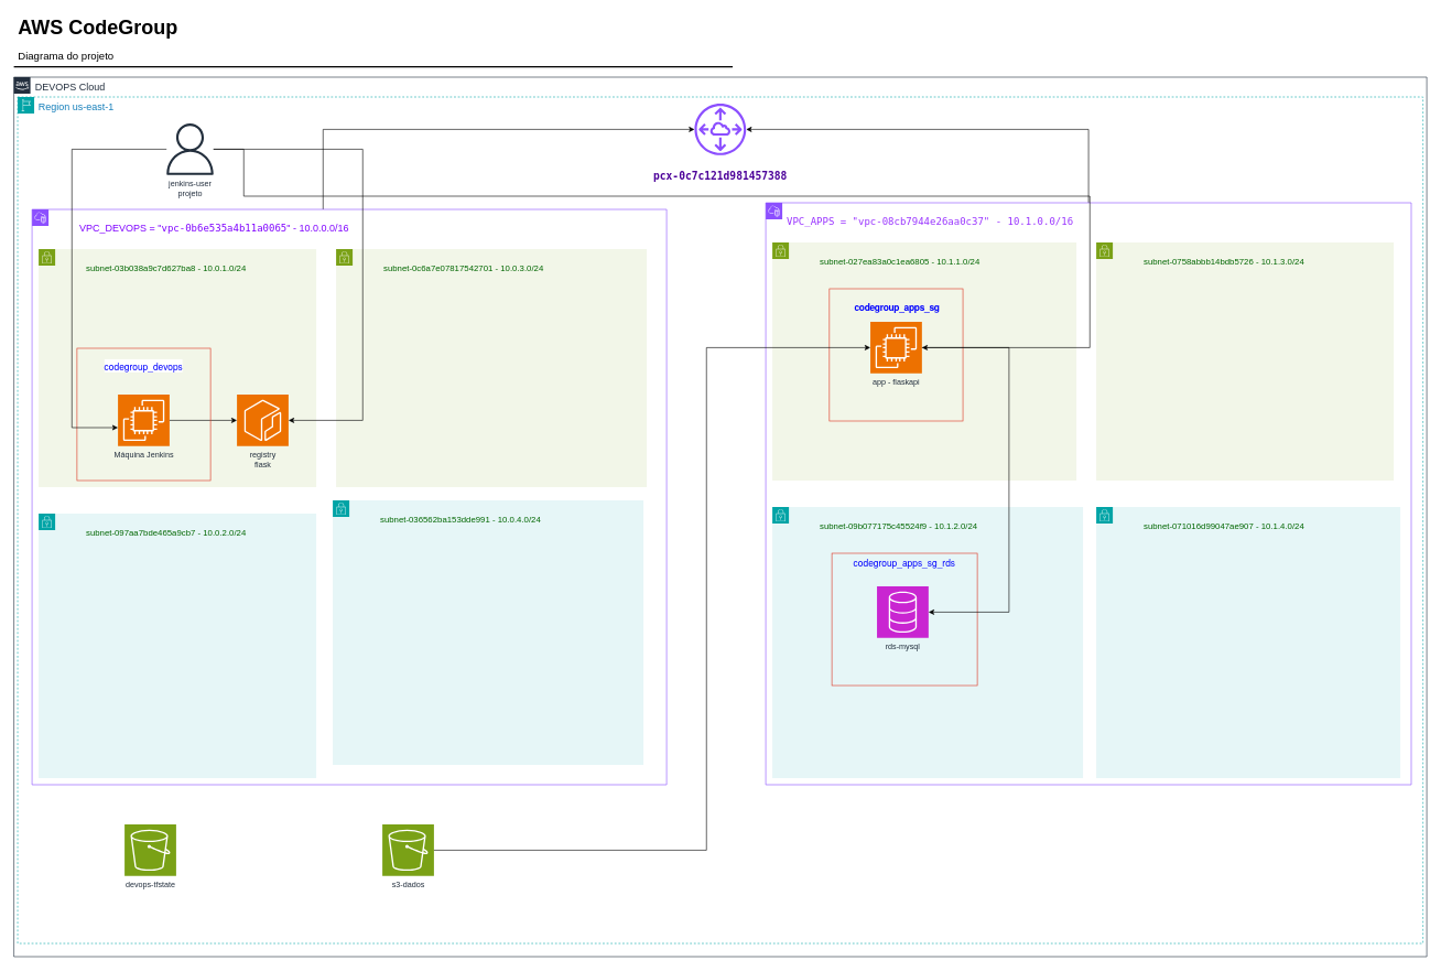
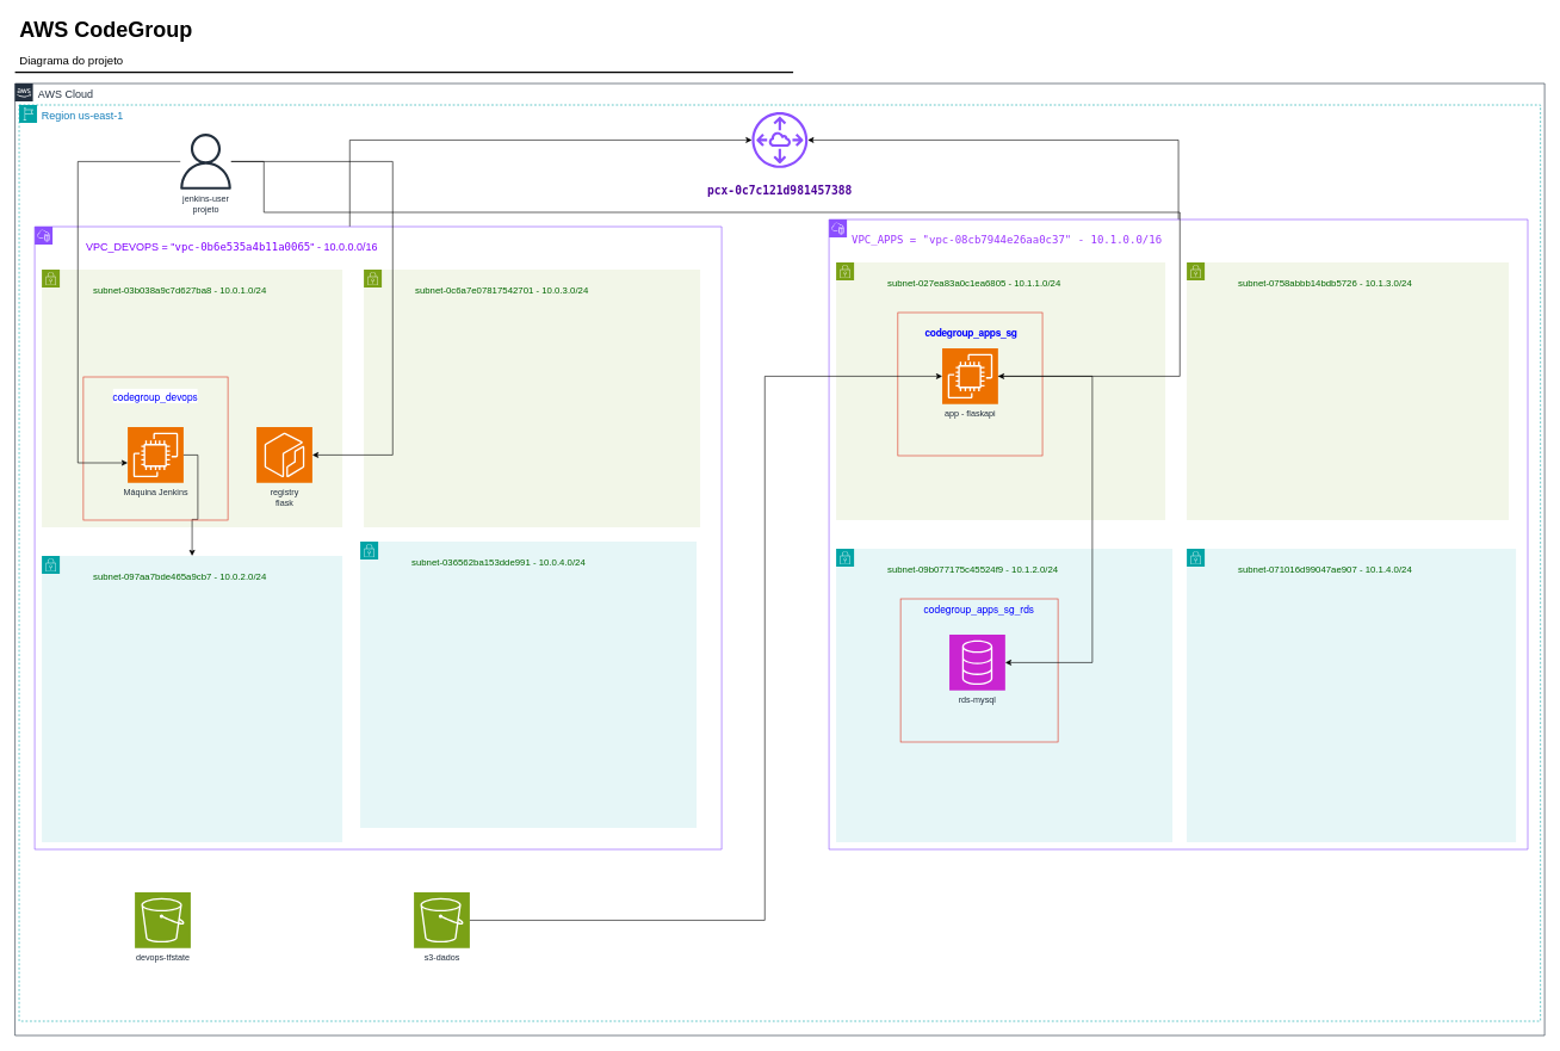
  <mxCell id="0" />
  <mxCell id="1" parent="0" />
  <mxCell id="2" value="AWS CodeGroup" style="text;html=1;resizable=0;points=[];autosize=1;align=left;verticalAlign=top;spacingTop=-4;fontSize=30;fontStyle=1" parent="1" vertex="1"><mxGeometry x="24.5" y="20.5" width="250" height="40" as="geometry" /></mxCell>
  <mxCell id="3" value="Diagrama do projeto&amp;nbsp;" style="text;html=1;resizable=0;points=[];autosize=1;align=left;verticalAlign=top;spacingTop=-4;fontSize=16" parent="1" vertex="1"><mxGeometry x="24.5" y="70.5" width="170" height="30" as="geometry" /></mxCell>
  <mxCell id="4" value="" style="line;strokeWidth=2;html=1;fontSize=14;" parent="1" vertex="1"><mxGeometry x="20.5" y="95.5" width="1087.5" height="10" as="geometry" /></mxCell>
- <mxCell id="5" value="&lt;font style=&quot;font-size: 15px;&quot;&gt;DEVOPS Cloud&lt;/font&gt;" style="points=[[0,0],[0.25,0],[0.5,0],[0.75,0],[1,0],[1,0.25],[1,0.5],[1,0.75],[1,1],[0.75,1],[0.5,1],[0.25,1],[0,1],[0,0.75],[0,0.5],[0,0.25]];outlineConnect=0;gradientColor=none;html=1;whiteSpace=wrap;fontSize=12;fontStyle=0;container=1;pointerEvents=0;collapsible=0;recursiveResize=0;shape=mxgraph.aws4.group;grIcon=mxgraph.aws4.group_aws_cloud_alt;strokeColor=#232F3E;fillColor=none;verticalAlign=top;align=left;spacingLeft=30;fontColor=#232F3E;dashed=0;" parent="1" vertex="1"><mxGeometry x="20.5" y="116" width="2137.5" height="1330" as="geometry" /></mxCell>
+ <mxCell id="5" value="&lt;font style=&quot;font-size: 15px;&quot;&gt;AWS Cloud&lt;/font&gt;" style="points=[[0,0],[0.25,0],[0.5,0],[0.75,0],[1,0],[1,0.25],[1,0.5],[1,0.75],[1,1],[0.75,1],[0.5,1],[0.25,1],[0,1],[0,0.75],[0,0.5],[0,0.25]];outlineConnect=0;gradientColor=none;html=1;whiteSpace=wrap;fontSize=12;fontStyle=0;container=1;pointerEvents=0;collapsible=0;recursiveResize=0;shape=mxgraph.aws4.group;grIcon=mxgraph.aws4.group_aws_cloud_alt;strokeColor=#232F3E;fillColor=none;verticalAlign=top;align=left;spacingLeft=30;fontColor=#232F3E;dashed=0;" parent="1" vertex="1"><mxGeometry x="20.5" y="116" width="2137.5" height="1330" as="geometry" /></mxCell>
  <mxCell id="6" value="&lt;font style=&quot;font-size: 15px;&quot;&gt;Region us-east-1&lt;/font&gt;" style="points=[[0,0],[0.25,0],[0.5,0],[0.75,0],[1,0],[1,0.25],[1,0.5],[1,0.75],[1,1],[0.75,1],[0.5,1],[0.25,1],[0,1],[0,0.75],[0,0.5],[0,0.25]];outlineConnect=0;gradientColor=none;html=1;whiteSpace=wrap;fontSize=12;fontStyle=0;container=1;pointerEvents=0;collapsible=0;recursiveResize=0;shape=mxgraph.aws4.group;grIcon=mxgraph.aws4.group_region;strokeColor=#00A4A6;fillColor=none;verticalAlign=top;align=left;spacingLeft=30;fontColor=#147EBA;dashed=1;" parent="5" vertex="1"><mxGeometry x="5.75" y="30" width="2126" height="1280" as="geometry" /></mxCell>
  <mxCell id="7" style="edgeStyle=orthogonalEdgeStyle;rounded=0;orthogonalLoop=1;jettySize=auto;html=1;" parent="6" source="8" target="28" edge="1"><mxGeometry relative="1" as="geometry"><Array as="points"><mxPoint x="462" y="49" /></Array></mxGeometry></mxCell>
  <mxCell id="8" value="&lt;blockquote&gt;&lt;font style=&quot;font-size: 15px;&quot; color=&quot;#7f00ff&quot;&gt;VPC_DEVOPS = &quot;&lt;span style=&quot;font-family: &amp;quot;Droid Sans Mono&amp;quot;, &amp;quot;monospace&amp;quot;, monospace; white-space: pre;&quot;&gt;vpc-0b6e535a4b11a0065&lt;/span&gt;&quot; - 10.0.0.0/16&lt;/font&gt;&lt;/blockquote&gt;" style="points=[[0,0],[0.25,0],[0.5,0],[0.75,0],[1,0],[1,0.25],[1,0.5],[1,0.75],[1,1],[0.75,1],[0.5,1],[0.25,1],[0,1],[0,0.75],[0,0.5],[0,0.25]];outlineConnect=0;gradientColor=none;html=1;whiteSpace=wrap;fontSize=12;fontStyle=0;container=1;pointerEvents=0;collapsible=0;recursiveResize=0;shape=mxgraph.aws4.group;grIcon=mxgraph.aws4.group_vpc2;strokeColor=#8C4FFF;fillColor=none;verticalAlign=top;align=left;spacingLeft=30;fontColor=#AAB7B8;dashed=0;" parent="6" vertex="1"><mxGeometry x="21.75" y="170" width="960" height="870" as="geometry" /></mxCell>
  <mxCell id="9" value="&lt;blockquote style=&quot;line-height: 20px; white-space: pre;&quot;&gt;&lt;font face=&quot;Helvetica&quot; color=&quot;#006600&quot; style=&quot;font-size: 13px;&quot;&gt;subnet-03b038a9c7d627ba8 - 10.0.1.0/24&lt;/font&gt;&lt;/blockquote&gt;&lt;pre style=&quot;line-height: 20px; white-space: pre;&quot;&gt;&lt;font color=&quot;#006600&quot; face=&quot;Helvetica&quot; style=&quot;font-size: 11px;&quot;&gt;&lt;br&gt;&lt;/font&gt;&lt;/pre&gt;" style="points=[[0,0],[0.25,0],[0.5,0],[0.75,0],[1,0],[1,0.25],[1,0.5],[1,0.75],[1,1],[0.75,1],[0.5,1],[0.25,1],[0,1],[0,0.75],[0,0.5],[0,0.25]];outlineConnect=0;gradientColor=none;html=1;whiteSpace=wrap;fontSize=12;fontStyle=0;container=1;pointerEvents=0;collapsible=0;recursiveResize=0;shape=mxgraph.aws4.group;grIcon=mxgraph.aws4.group_security_group;grStroke=0;strokeColor=#7AA116;fillColor=#F2F6E8;verticalAlign=top;align=left;spacingLeft=30;fontColor=#248814;dashed=0;" parent="8" vertex="1"><mxGeometry x="10" y="60" width="420" height="360" as="geometry" /></mxCell>
  <mxCell id="10" value="Máquina Jenkins&lt;div&gt;&lt;br&gt;&lt;/div&gt;" style="sketch=0;points=[[0,0,0],[0.25,0,0],[0.5,0,0],[0.75,0,0],[1,0,0],[0,1,0],[0.25,1,0],[0.5,1,0],[0.75,1,0],[1,1,0],[0,0.25,0],[0,0.5,0],[0,0.75,0],[1,0.25,0],[1,0.5,0],[1,0.75,0]];outlineConnect=0;fontColor=#232F3E;fillColor=#ED7100;strokeColor=#ffffff;dashed=0;verticalLabelPosition=bottom;verticalAlign=top;align=center;html=1;fontSize=12;fontStyle=0;aspect=fixed;shape=mxgraph.aws4.resourceIcon;resIcon=mxgraph.aws4.ec2;" parent="9" vertex="1"><mxGeometry x="120" y="220" width="78" height="78" as="geometry" /></mxCell>
  <mxCell id="11" value="registry&lt;div&gt;flask&lt;/div&gt;" style="sketch=0;points=[[0,0,0],[0.25,0,0],[0.5,0,0],[0.75,0,0],[1,0,0],[0,1,0],[0.25,1,0],[0.5,1,0],[0.75,1,0],[1,1,0],[0,0.25,0],[0,0.5,0],[0,0.75,0],[1,0.25,0],[1,0.5,0],[1,0.75,0]];outlineConnect=0;fontColor=#232F3E;fillColor=#ED7100;strokeColor=#ffffff;dashed=0;verticalLabelPosition=bottom;verticalAlign=top;align=center;html=1;fontSize=12;fontStyle=0;aspect=fixed;shape=mxgraph.aws4.resourceIcon;resIcon=mxgraph.aws4.ecr;" vertex="1" parent="9"><mxGeometry x="300" y="220" width="78" height="78" as="geometry" /></mxCell>
- <mxCell id="12" style="edgeStyle=orthogonalEdgeStyle;rounded=0;orthogonalLoop=1;jettySize=auto;html=1;exitX=1;exitY=0.5;exitDx=0;exitDy=0;exitPerimeter=0;" edge="1" parent="9" source="10" target="11"><mxGeometry relative="1" as="geometry" /></mxCell>
+ <mxCell id="12" style="edgeStyle=orthogonalEdgeStyle;rounded=0;orthogonalLoop=1;jettySize=auto;html=1;exitX=1;exitY=0.5;exitDx=0;exitDy=0;exitPerimeter=0;" edge="1" parent="9" source="10" target="15"><mxGeometry relative="1" as="geometry" /></mxCell>
  <mxCell id="13" value="&lt;blockquote&gt;&lt;span style=&quot;font-family: &amp;quot;Amazon Ember&amp;quot;, &amp;quot;Helvetica Neue&amp;quot;, Roboto, Arial, sans-serif; font-size: 14px; text-align: start; text-wrap: nowrap; background-color: rgb(255, 255, 255);&quot;&gt;&lt;font style=&quot;&quot; color=&quot;#0000ff&quot;&gt;codegroup_devops&lt;/font&gt;&lt;/span&gt;&lt;/blockquote&gt;" style="fillColor=none;strokeColor=#DD3522;verticalAlign=top;fontStyle=0;fontColor=#DD3522;whiteSpace=wrap;html=1;" vertex="1" parent="9"><mxGeometry x="58" y="150" width="202" height="200" as="geometry" /></mxCell>
  <mxCell id="14" value="&lt;blockquote style=&quot;line-height: 20px; white-space: pre;&quot;&gt;&lt;font face=&quot;Helvetica&quot; color=&quot;#006600&quot; style=&quot;font-size: 13px;&quot;&gt;subnet-0c6a7e07817542701 - 10.0.3.0/24&lt;/font&gt;&lt;/blockquote&gt;" style="points=[[0,0],[0.25,0],[0.5,0],[0.75,0],[1,0],[1,0.25],[1,0.5],[1,0.75],[1,1],[0.75,1],[0.5,1],[0.25,1],[0,1],[0,0.75],[0,0.5],[0,0.25]];outlineConnect=0;gradientColor=none;html=1;whiteSpace=wrap;fontSize=12;fontStyle=0;container=1;pointerEvents=0;collapsible=0;recursiveResize=0;shape=mxgraph.aws4.group;grIcon=mxgraph.aws4.group_security_group;grStroke=0;strokeColor=#7AA116;fillColor=#F2F6E8;verticalAlign=top;align=left;spacingLeft=30;fontColor=#248814;dashed=0;" parent="8" vertex="1"><mxGeometry x="460" y="60" width="470" height="360" as="geometry" /></mxCell>
  <mxCell id="15" value="&lt;blockquote style=&quot;line-height: 20px; white-space: pre;&quot;&gt;&lt;font face=&quot;Helvetica&quot; color=&quot;#006600&quot; style=&quot;font-size: 13px;&quot;&gt;subnet-097aa7bde465a9cb7 - 10.0.2.0/24&lt;/font&gt;&lt;/blockquote&gt;" style="points=[[0,0],[0.25,0],[0.5,0],[0.75,0],[1,0],[1,0.25],[1,0.5],[1,0.75],[1,1],[0.75,1],[0.5,1],[0.25,1],[0,1],[0,0.75],[0,0.5],[0,0.25]];outlineConnect=0;gradientColor=none;html=1;whiteSpace=wrap;fontSize=12;fontStyle=0;container=1;pointerEvents=0;collapsible=0;recursiveResize=0;shape=mxgraph.aws4.group;grIcon=mxgraph.aws4.group_security_group;grStroke=0;strokeColor=#00A4A6;fillColor=#E6F6F7;verticalAlign=top;align=left;spacingLeft=30;fontColor=#147EBA;dashed=0;" parent="8" vertex="1"><mxGeometry x="10" y="460" width="420" height="400" as="geometry" /></mxCell>
  <mxCell id="16" value="&lt;blockquote style=&quot;line-height: 20px; white-space: pre;&quot;&gt;&lt;font face=&quot;Helvetica&quot; style=&quot;font-size: 13px;&quot; color=&quot;#006600&quot;&gt;subnet-036562ba153dde991 - 10.0.4.0/24&lt;/font&gt;&lt;/blockquote&gt;" style="points=[[0,0],[0.25,0],[0.5,0],[0.75,0],[1,0],[1,0.25],[1,0.5],[1,0.75],[1,1],[0.75,1],[0.5,1],[0.25,1],[0,1],[0,0.75],[0,0.5],[0,0.25]];outlineConnect=0;gradientColor=none;html=1;whiteSpace=wrap;fontSize=12;fontStyle=0;container=1;pointerEvents=0;collapsible=0;recursiveResize=0;shape=mxgraph.aws4.group;grIcon=mxgraph.aws4.group_security_group;grStroke=0;strokeColor=#00A4A6;fillColor=#E6F6F7;verticalAlign=top;align=left;spacingLeft=30;fontColor=#147EBA;dashed=0;" parent="8" vertex="1"><mxGeometry x="455" y="440" width="470" height="400" as="geometry" /></mxCell>
  <mxCell id="17" style="edgeStyle=orthogonalEdgeStyle;rounded=0;orthogonalLoop=1;jettySize=auto;html=1;" parent="6" source="18" target="28" edge="1"><mxGeometry relative="1" as="geometry"><Array as="points"><mxPoint x="1620" y="49" /></Array></mxGeometry></mxCell>
  <mxCell id="18" value="&lt;pre&gt;&lt;font style=&quot;font-size: 15px;&quot; color=&quot;#9933ff&quot;&gt;VPC_APPS = &quot;vpc-08cb7944e26aa0c37&quot; - 10.1.0.0/16&lt;/font&gt;&lt;br&gt;&lt;/pre&gt;" style="points=[[0,0],[0.25,0],[0.5,0],[0.75,0],[1,0],[1,0.25],[1,0.5],[1,0.75],[1,1],[0.75,1],[0.5,1],[0.25,1],[0,1],[0,0.75],[0,0.5],[0,0.25]];outlineConnect=0;gradientColor=none;html=1;whiteSpace=wrap;fontSize=12;fontStyle=0;container=1;pointerEvents=0;collapsible=0;recursiveResize=0;shape=mxgraph.aws4.group;grIcon=mxgraph.aws4.group_vpc2;strokeColor=#8C4FFF;fillColor=none;verticalAlign=top;align=left;spacingLeft=30;fontColor=#AAB7B8;dashed=0;" parent="6" vertex="1"><mxGeometry x="1131.75" y="160" width="976.5" height="880" as="geometry" /></mxCell>
  <mxCell id="19" value="&lt;blockquote style=&quot;line-height: 20px; white-space: pre;&quot;&gt;&lt;font face=&quot;Helvetica&quot; color=&quot;#006600&quot; style=&quot;font-size: 13px;&quot;&gt;subnet-027ea83a0c1ea6805 - 10.1.1.0/24&lt;/font&gt;&lt;/blockquote&gt;" style="points=[[0,0],[0.25,0],[0.5,0],[0.75,0],[1,0],[1,0.25],[1,0.5],[1,0.75],[1,1],[0.75,1],[0.5,1],[0.25,1],[0,1],[0,0.75],[0,0.5],[0,0.25]];outlineConnect=0;gradientColor=none;html=1;whiteSpace=wrap;fontSize=12;fontStyle=0;container=1;pointerEvents=0;collapsible=0;recursiveResize=0;shape=mxgraph.aws4.group;grIcon=mxgraph.aws4.group_security_group;grStroke=0;strokeColor=#7AA116;fillColor=#F2F6E8;verticalAlign=top;align=left;spacingLeft=30;fontColor=#248814;dashed=0;" parent="18" vertex="1"><mxGeometry x="10" y="60" width="460" height="360" as="geometry" /></mxCell>
  <mxCell id="20" value="app - flaskapi&lt;div&gt;&lt;br&gt;&lt;/div&gt;" style="sketch=0;points=[[0,0,0],[0.25,0,0],[0.5,0,0],[0.75,0,0],[1,0,0],[0,1,0],[0.25,1,0],[0.5,1,0],[0.75,1,0],[1,1,0],[0,0.25,0],[0,0.5,0],[0,0.75,0],[1,0.25,0],[1,0.5,0],[1,0.75,0]];outlineConnect=0;fontColor=#232F3E;fillColor=#ED7100;strokeColor=#ffffff;dashed=0;verticalLabelPosition=bottom;verticalAlign=top;align=center;html=1;fontSize=12;fontStyle=0;aspect=fixed;shape=mxgraph.aws4.resourceIcon;resIcon=mxgraph.aws4.ec2;" parent="19" vertex="1"><mxGeometry x="148.25" y="120" width="78" height="78" as="geometry" /></mxCell>
  <mxCell id="21" value="&lt;blockquote&gt;&lt;span style=&quot;font-family: &amp;quot;Amazon Ember&amp;quot;, &amp;quot;Helvetica Neue&amp;quot;, Roboto, Arial, sans-serif; font-weight: 700; letter-spacing: -0.48px; text-align: start;&quot;&gt;&lt;font color=&quot;#0000ff&quot; style=&quot;font-size: 14px;&quot;&gt;&amp;nbsp;codegroup_apps_sg&lt;/font&gt;&lt;/span&gt;&lt;/blockquote&gt;" style="fillColor=none;strokeColor=#DD3522;verticalAlign=top;fontStyle=0;fontColor=#DD3522;whiteSpace=wrap;html=1;" vertex="1" parent="19"><mxGeometry x="86.25" y="70" width="202" height="200" as="geometry" /></mxCell>
  <mxCell id="22" value="&lt;blockquote style=&quot;line-height: 20px; white-space: pre;&quot;&gt;&lt;font color=&quot;#006600&quot; style=&quot;font-size: 13px;&quot; face=&quot;Helvetica&quot;&gt;subnet-0758abbb14bdb5726 - 10.1.3.0/24&lt;/font&gt;&lt;/blockquote&gt;" style="points=[[0,0],[0.25,0],[0.5,0],[0.75,0],[1,0],[1,0.25],[1,0.5],[1,0.75],[1,1],[0.75,1],[0.5,1],[0.25,1],[0,1],[0,0.75],[0,0.5],[0,0.25]];outlineConnect=0;gradientColor=none;html=1;whiteSpace=wrap;fontSize=12;fontStyle=0;container=1;pointerEvents=0;collapsible=0;recursiveResize=0;shape=mxgraph.aws4.group;grIcon=mxgraph.aws4.group_security_group;grStroke=0;strokeColor=#7AA116;fillColor=#F2F6E8;verticalAlign=top;align=left;spacingLeft=30;fontColor=#248814;dashed=0;" parent="18" vertex="1"><mxGeometry x="500" y="60" width="450" height="360" as="geometry" /></mxCell>
  <mxCell id="23" value="&lt;blockquote style=&quot;line-height: 20px; white-space: pre;&quot;&gt;&lt;font color=&quot;#006600&quot; style=&quot;font-size: 13px;&quot; face=&quot;Helvetica&quot;&gt;subnet-09b077175c45524f9 - 10.1.2.0/24&lt;/font&gt;&lt;/blockquote&gt;" style="points=[[0,0],[0.25,0],[0.5,0],[0.75,0],[1,0],[1,0.25],[1,0.5],[1,0.75],[1,1],[0.75,1],[0.5,1],[0.25,1],[0,1],[0,0.75],[0,0.5],[0,0.25]];outlineConnect=0;gradientColor=none;html=1;whiteSpace=wrap;fontSize=12;fontStyle=0;container=1;pointerEvents=0;collapsible=0;recursiveResize=0;shape=mxgraph.aws4.group;grIcon=mxgraph.aws4.group_security_group;grStroke=0;strokeColor=#00A4A6;fillColor=#E6F6F7;verticalAlign=top;align=left;spacingLeft=30;fontColor=#147EBA;dashed=0;" parent="18" vertex="1"><mxGeometry x="10" y="460" width="470" height="410" as="geometry" /></mxCell>
  <mxCell id="24" value="rds-mysql&lt;div&gt;&lt;br&gt;&lt;/div&gt;" style="sketch=0;points=[[0,0,0],[0.25,0,0],[0.5,0,0],[0.75,0,0],[1,0,0],[0,1,0],[0.25,1,0],[0.5,1,0],[0.75,1,0],[1,1,0],[0,0.25,0],[0,0.5,0],[0,0.75,0],[1,0.25,0],[1,0.5,0],[1,0.75,0]];outlineConnect=0;fontColor=#232F3E;fillColor=#C925D1;strokeColor=#ffffff;dashed=0;verticalLabelPosition=bottom;verticalAlign=top;align=center;html=1;fontSize=12;fontStyle=0;aspect=fixed;shape=mxgraph.aws4.resourceIcon;resIcon=mxgraph.aws4.database;" parent="23" vertex="1"><mxGeometry x="158.25" y="120" width="78" height="78" as="geometry" /></mxCell>
  <mxCell id="25" value="&lt;span style=&quot;font-family: &amp;quot;Amazon Ember&amp;quot;, &amp;quot;Helvetica Neue&amp;quot;, Roboto, Arial, sans-serif; font-size: 14px; text-align: start; text-wrap: nowrap;&quot;&gt;&lt;font style=&quot;&quot; color=&quot;#0000ff&quot;&gt;codegroup_apps_sg_rds&lt;/font&gt;&lt;/span&gt;" style="fillColor=none;strokeColor=#DD3522;verticalAlign=top;fontStyle=0;fontColor=#DD3522;whiteSpace=wrap;html=1;" vertex="1" parent="23"><mxGeometry x="90" y="70" width="220" height="200" as="geometry" /></mxCell>
  <mxCell id="26" value="&lt;blockquote style=&quot;line-height: 20px; white-space: pre;&quot;&gt;&lt;font color=&quot;#006600&quot; style=&quot;font-size: 13px;&quot; face=&quot;Helvetica&quot;&gt;subnet-071016d99047ae907 - 10.1.4.0/24&lt;/font&gt;&lt;/blockquote&gt;" style="points=[[0,0],[0.25,0],[0.5,0],[0.75,0],[1,0],[1,0.25],[1,0.5],[1,0.75],[1,1],[0.75,1],[0.5,1],[0.25,1],[0,1],[0,0.75],[0,0.5],[0,0.25]];outlineConnect=0;gradientColor=none;html=1;whiteSpace=wrap;fontSize=12;fontStyle=0;container=1;pointerEvents=0;collapsible=0;recursiveResize=0;shape=mxgraph.aws4.group;grIcon=mxgraph.aws4.group_security_group;grStroke=0;strokeColor=#00A4A6;fillColor=#E6F6F7;verticalAlign=top;align=left;spacingLeft=30;fontColor=#147EBA;dashed=0;" parent="18" vertex="1"><mxGeometry x="500" y="460" width="460" height="410" as="geometry" /></mxCell>
  <mxCell id="27" style="edgeStyle=orthogonalEdgeStyle;rounded=0;orthogonalLoop=1;jettySize=auto;html=1;entryX=1;entryY=0.5;entryDx=0;entryDy=0;entryPerimeter=0;" parent="18" source="20" target="24" edge="1"><mxGeometry relative="1" as="geometry"><Array as="points"><mxPoint x="368" y="219" /><mxPoint x="368" y="619" /></Array></mxGeometry></mxCell>
  <mxCell id="28" value="&lt;div style=&quot;font-family: &amp;quot;Droid Sans Mono&amp;quot;, &amp;quot;monospace&amp;quot;, monospace; font-weight: normal; line-height: 20px; white-space: pre;&quot;&gt;&lt;h2 style=&quot;&quot;&gt;&lt;font color=&quot;#4c0099&quot; style=&quot;font-size: 16px;&quot;&gt;pcx-0c7c121d981457388&lt;/font&gt;&lt;/h2&gt;&lt;/div&gt;" style="sketch=0;outlineConnect=0;fontColor=#232F3E;gradientColor=none;fillColor=#8C4FFF;strokeColor=none;dashed=0;verticalLabelPosition=bottom;verticalAlign=top;align=center;html=1;fontSize=12;fontStyle=0;aspect=fixed;pointerEvents=1;shape=mxgraph.aws4.peering;" parent="6" vertex="1"><mxGeometry x="1024" y="10" width="78" height="78" as="geometry" /></mxCell>
  <mxCell id="29" value="devops-tfstate" style="sketch=0;points=[[0,0,0],[0.25,0,0],[0.5,0,0],[0.75,0,0],[1,0,0],[0,1,0],[0.25,1,0],[0.5,1,0],[0.75,1,0],[1,1,0],[0,0.25,0],[0,0.5,0],[0,0.75,0],[1,0.25,0],[1,0.5,0],[1,0.75,0]];outlineConnect=0;fontColor=#232F3E;fillColor=#7AA116;strokeColor=#ffffff;dashed=0;verticalLabelPosition=bottom;verticalAlign=top;align=center;html=1;fontSize=12;fontStyle=0;aspect=fixed;shape=mxgraph.aws4.resourceIcon;resIcon=mxgraph.aws4.s3;" vertex="1" parent="6"><mxGeometry x="161.75" y="1100" width="78" height="78" as="geometry" /></mxCell>
  <mxCell id="30" value="s3-dados" style="sketch=0;points=[[0,0,0],[0.25,0,0],[0.5,0,0],[0.75,0,0],[1,0,0],[0,1,0],[0.25,1,0],[0.5,1,0],[0.75,1,0],[1,1,0],[0,0.25,0],[0,0.5,0],[0,0.75,0],[1,0.25,0],[1,0.5,0],[1,0.75,0]];outlineConnect=0;fontColor=#232F3E;fillColor=#7AA116;strokeColor=#ffffff;dashed=0;verticalLabelPosition=bottom;verticalAlign=top;align=center;html=1;fontSize=12;fontStyle=0;aspect=fixed;shape=mxgraph.aws4.resourceIcon;resIcon=mxgraph.aws4.s3;" vertex="1" parent="6"><mxGeometry x="551.75" y="1100" width="78" height="78" as="geometry" /></mxCell>
  <mxCell id="31" style="edgeStyle=orthogonalEdgeStyle;rounded=0;orthogonalLoop=1;jettySize=auto;html=1;entryX=0;entryY=0.5;entryDx=0;entryDy=0;entryPerimeter=0;" edge="1" parent="6" source="30" target="20"><mxGeometry relative="1" as="geometry"><Array as="points"><mxPoint x="1042" y="1139" /><mxPoint x="1042" y="379" /></Array></mxGeometry></mxCell>
  <mxCell id="32" style="edgeStyle=orthogonalEdgeStyle;rounded=0;orthogonalLoop=1;jettySize=auto;html=1;" edge="1" parent="6" source="34" target="10"><mxGeometry relative="1" as="geometry"><Array as="points"><mxPoint x="82" y="79" /><mxPoint x="82" y="500" /></Array></mxGeometry></mxCell>
  <mxCell id="33" style="edgeStyle=orthogonalEdgeStyle;rounded=0;orthogonalLoop=1;jettySize=auto;html=1;" edge="1" parent="6" source="34" target="20"><mxGeometry relative="1" as="geometry"><Array as="points"><mxPoint x="342" y="79" /><mxPoint x="342" y="150" /><mxPoint x="1622" y="150" /><mxPoint x="1622" y="379" /></Array></mxGeometry></mxCell>
  <mxCell id="34" value="jenkins-user&lt;div&gt;projeto&lt;/div&gt;" style="sketch=0;outlineConnect=0;fontColor=#232F3E;gradientColor=none;fillColor=#232F3D;strokeColor=none;dashed=0;verticalLabelPosition=bottom;verticalAlign=top;align=center;html=1;fontSize=12;fontStyle=0;aspect=fixed;pointerEvents=1;shape=mxgraph.aws4.user;" vertex="1" parent="6"><mxGeometry x="221.75" y="40" width="78" height="78" as="geometry" /></mxCell>
  <mxCell id="35" style="edgeStyle=orthogonalEdgeStyle;rounded=0;orthogonalLoop=1;jettySize=auto;html=1;entryX=1;entryY=0.5;entryDx=0;entryDy=0;entryPerimeter=0;" edge="1" parent="6" source="34" target="11"><mxGeometry relative="1" as="geometry"><Array as="points"><mxPoint x="522" y="79" /><mxPoint x="522" y="489" /></Array></mxGeometry></mxCell>
  <mxCell id="36" value="&lt;div&gt;&lt;br&gt;&lt;/div&gt;&lt;div&gt;&lt;br&gt;&lt;/div&gt;" style="text;html=1;align=center;verticalAlign=middle;resizable=0;points=[];autosize=1;strokeColor=none;fillColor=none;" parent="1" vertex="1"><mxGeometry x="1128" y="29" width="20" height="40" as="geometry" /></mxCell>
